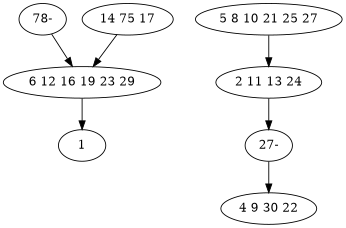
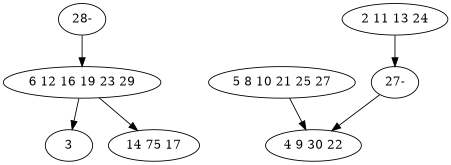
  digraph {
-   n1 [label="78-"]
+   n1 [label="28-"]
    n2 [label="6 12 16 19 23 29"]
    n3 [label="5 8 10 21 25 27"]
    n4 [label="2 11 13 24"]
-   n5 [label=1]
+   n5 [label=3]
    n6 [label="14 75 17"]
    n7 [label="27-"]
    n8 [label="4 9 30 22"]
    n1 -> n2
    n2 -> n5
-   n6 -> n2
-   n3 -> n4
+   n2 -> n6
+   n3 -> n8
    n4 -> n7
    n7 -> n8
  }
